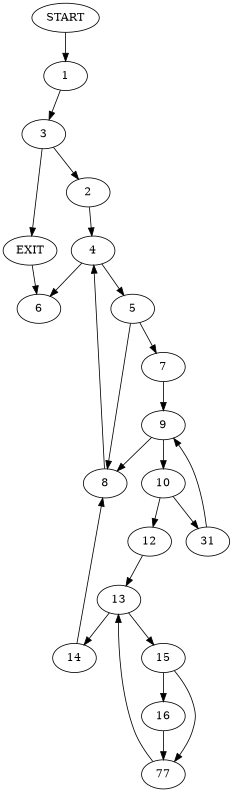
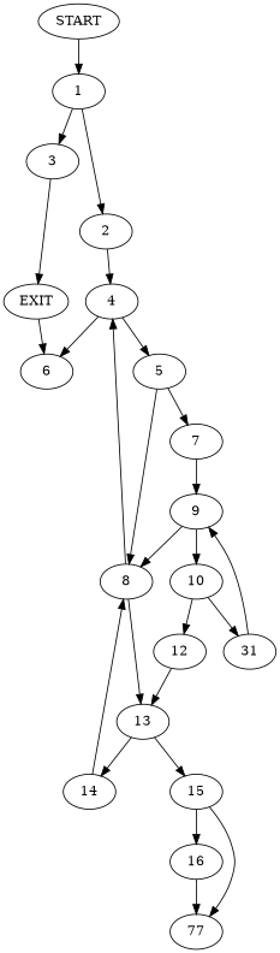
  digraph {
    n1 [label=START]
    1
    2
    3
    n5 [label=EXIT]
    6
    4
    5
    7
    8
    9
    10
    n13 [label=31]
    12
    13
    14
    15
    16
    n19 [label=77]
    n1 -> 1
-   3 -> 2
+   1 -> 2
    1 -> 3
    2 -> 4
    3 -> n5
    n5 -> 6
    4 -> 6
    4 -> 5
    5 -> 7
    5 -> 8
    7 -> 9
    8 -> 4
    9 -> 8
    9 -> 10
    10 -> n13
    10 -> 12
    n13 -> 9
    12 -> 13
    13 -> 14
    13 -> 15
    14 -> 8
    15 -> 16
    15 -> n19
    16 -> n19
-   n19 -> 13
+   8 -> 13
  }
